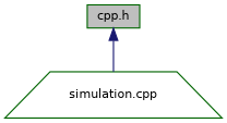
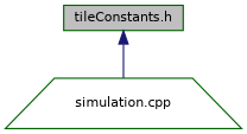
  digraph {
    node [color=darkgreen fontname=Helvetica fontsize=10 style=filled]
-   n1 [fillcolor=grey75 fontcolor=black height=0.2 label="cpp.h" shape=box width=0.4]
+   n1 [fillcolor=grey75 fontcolor=black height=0.2 label="tileConstants.h" shape=box width=0.4]
    n2 [fillcolor=white height=0.2 label="simulation.cpp" shape=trapezium width=0.4]
    n1 -> n2 [color=midnightblue dir=back fontname=Helvetica fontsize=10 labelfontname=Helvetica labelfontsize=10 style=solid]
  }
